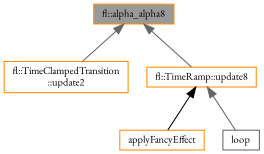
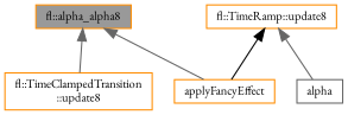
  digraph {
    fontname="EB Garamond"
    rankdir=TB
    node [color=darkorange fillcolor=white fontname="EB Garamond" fontsize=10 shape=box style=filled]
    edge [color=gray40 dir=back fontname="EB Garamond" fontsize=10 labelfontname=Helvetica labelfontsize=10 style=solid]
    n1 [fillcolor=grey60 fontcolor=black height=0.2 label="fl::alpha_alpha8" width=0.4]
-   n2 [height=0.2 label="fl::TimeClampedTransition\l::update2" width=0.4]
+   n2 [height=0.2 label="fl::TimeClampedTransition\l::update8" width=0.4]
    n3 [height=0.2 label="fl::TimeRamp::update8" width=0.4]
    n4 [height=0.2 label=applyFancyEffect width=0.4]
-   n5 [color=gray40 height=0.2 label=loop width=0.4]
+   n5 [color=gray40 height=0.2 label=alpha width=0.4]
    n1 -> n2
-   n1 -> n3
+   n1 -> n4
    n3 -> n4 [color=black]
    n3 -> n5
  }
